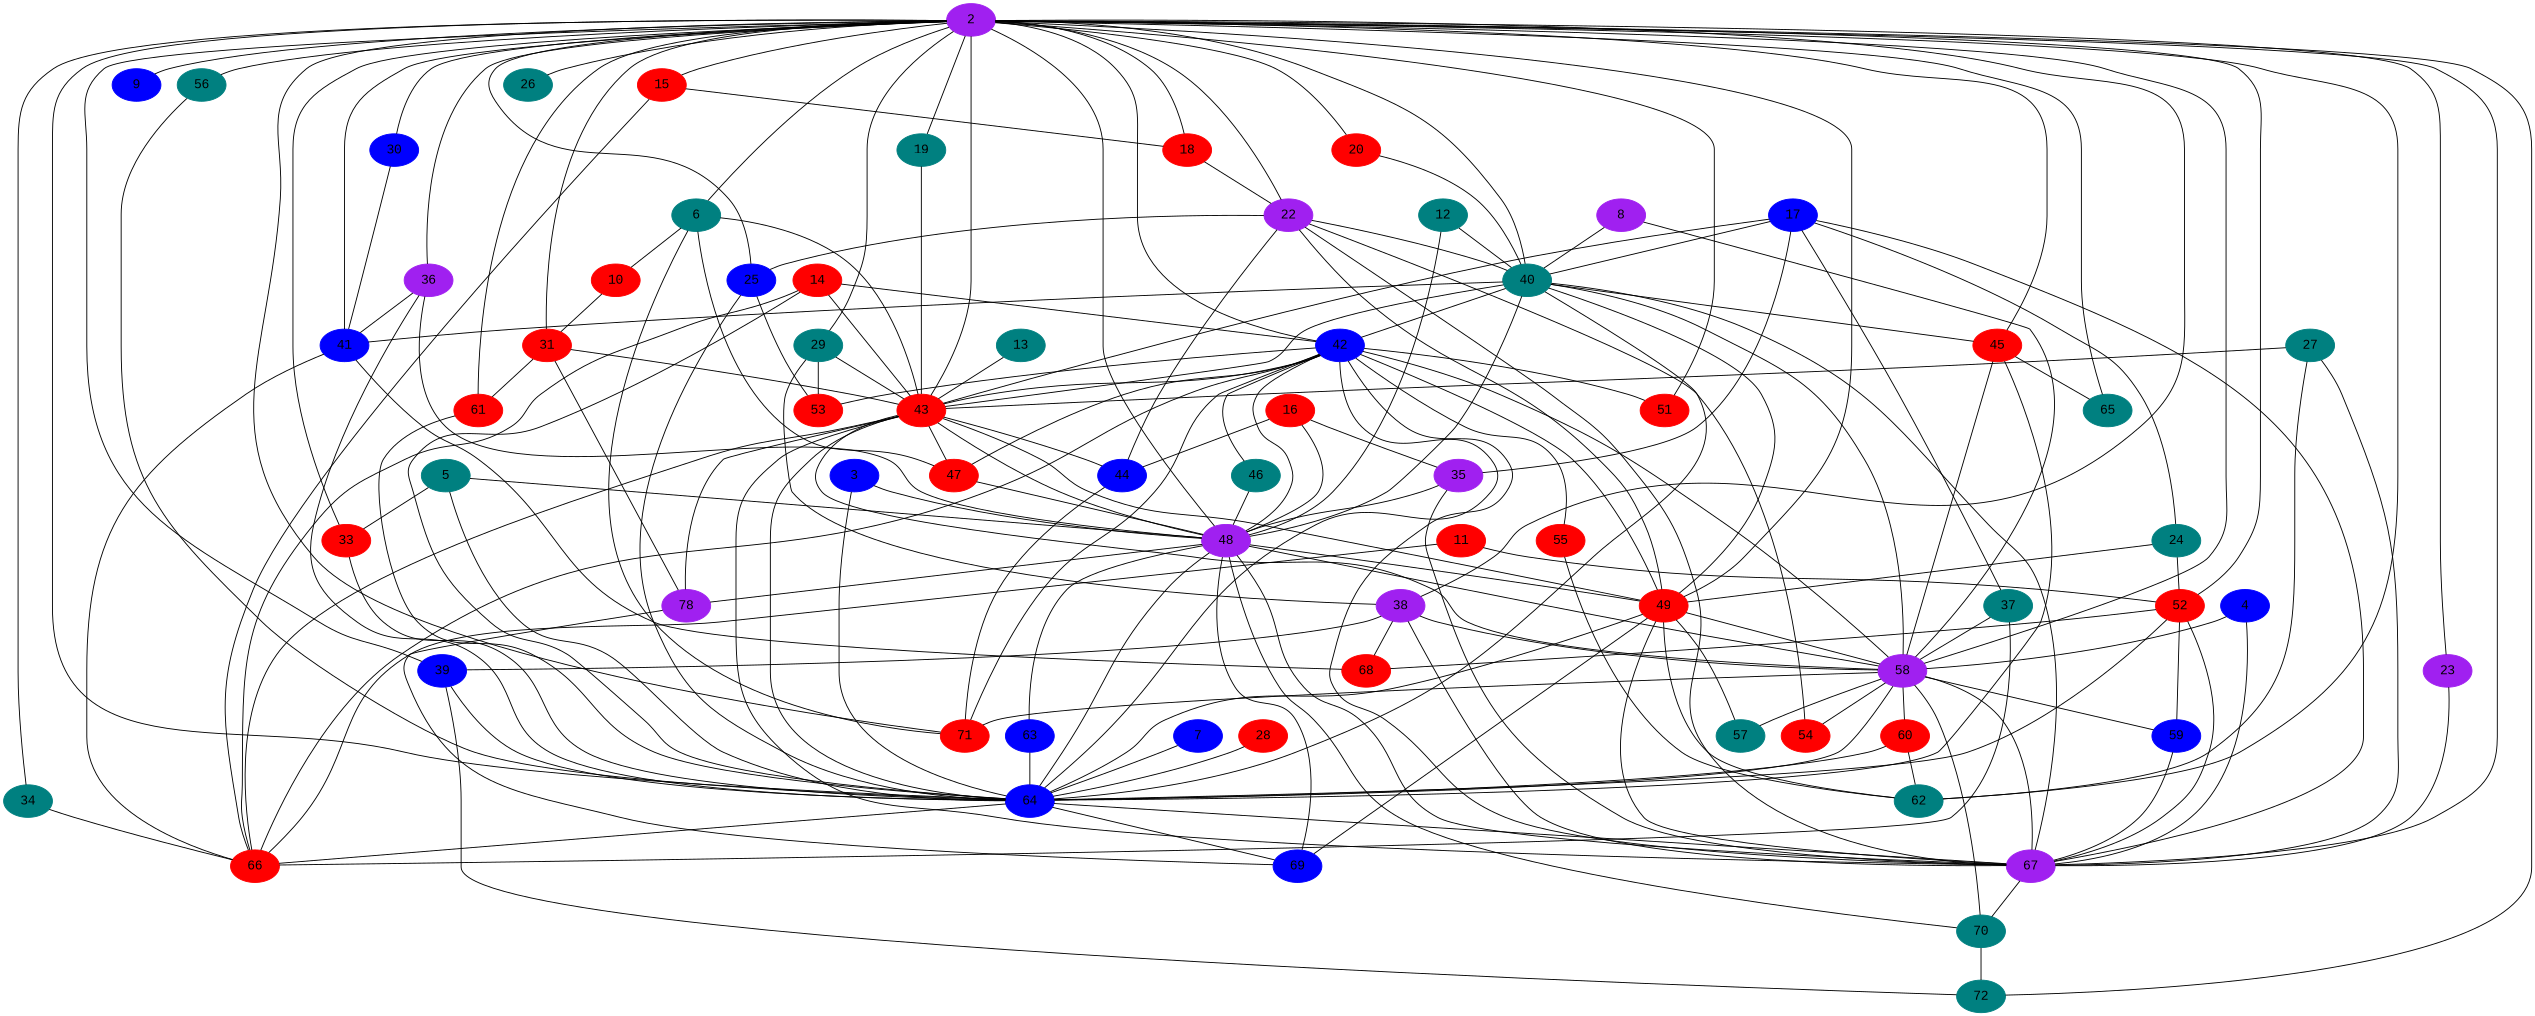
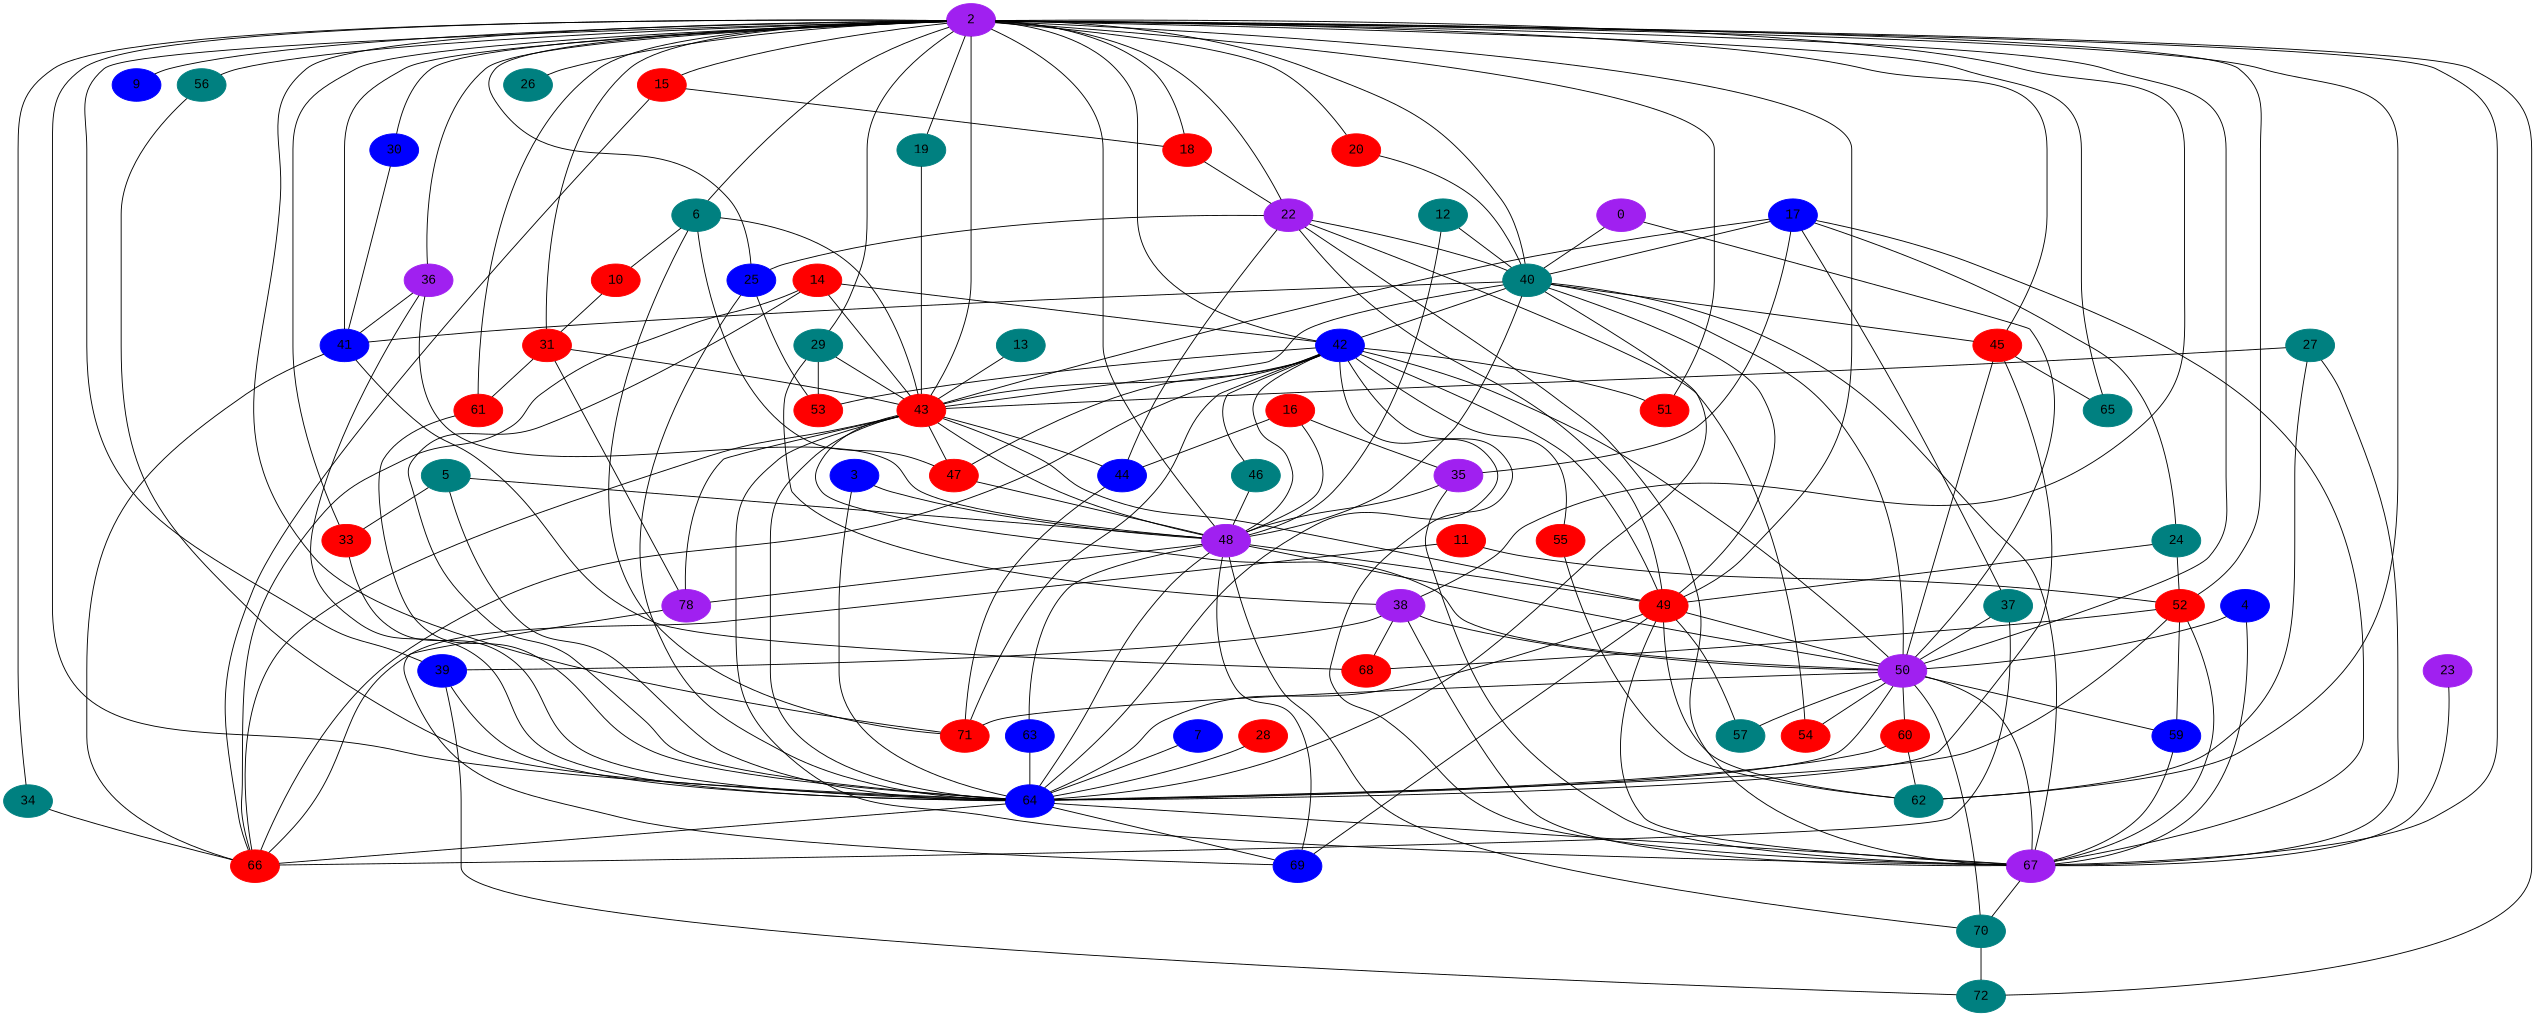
  graph {
    fontname="Liberation Mono"
    node [color=red fontname="Liberation Mono" style=filled]
    edge [fontname="Liberation Mono" weight=1.0]
    64 [color=blue]
    67 [color=purple]
    66
    69 [color=blue]
    2 [color=purple]
    6 [color=teal]
    9 [color=blue]
    15
    18
    19 [color=teal]
    20
    22 [color=purple]
    23 [color=purple]
    25 [color=blue]
    26 [color=teal]
    29 [color=teal]
    30 [color=blue]
    31
    33
    34 [color=teal]
    36 [color=purple]
    38 [color=purple]
    39 [color=blue]
    40 [color=teal]
    41 [color=blue]
    42 [color=blue]
    43
    45
    48 [color=purple]
    49
-   50 [color=purple label=58]
+   50 [color=purple]
    51
    52
    56 [color=teal]
    61
    62 [color=teal]
    65 [color=teal]
    71
    72 [color=teal]
    10
    47
    44 [color=blue]
    54
    53
    n45 [color=purple label=78]
    68
    46 [color=teal]
    55
    63 [color=blue]
    70 [color=teal]
    57 [color=teal]
    59 [color=blue]
    60
    3 [color=blue]
    4 [color=blue]
    5 [color=teal]
    7 [color=blue]
-   8 [color=purple]
+   8 [color=purple label=0]
    11
    12 [color=teal]
    13 [color=teal]
    14
    16
    35 [color=purple]
    17 [color=blue]
    24 [color=teal]
    37 [color=teal]
    27 [color=teal]
    28
    64 -- 67 [weight=2.0]
    64 -- 66
    64 -- 69
    67 -- 70
    2 -- 64 [weight=2.0]
    2 -- 67 [weight=2.0]
    2 -- 6
    2 -- 9 [weight=2.0]
    2 -- 15
    2 -- 18
    2 -- 19
    2 -- 20
    2 -- 22
-   2 -- 23
    2 -- 25
    2 -- 26
    2 -- 29
    2 -- 30
    2 -- 31 [weight=2.0]
    2 -- 33
    2 -- 34
    2 -- 36
    2 -- 38
    2 -- 39
    2 -- 40 [weight=2.0]
    2 -- 41 [weight=3.0]
    2 -- 42 [weight=2.0]
    2 -- 43 [weight=3.0]
    2 -- 45
    2 -- 48 [weight=2.0]
    2 -- 49 [weight=3.0]
    2 -- 50 [weight=3.0]
    2 -- 51
    2 -- 52
    2 -- 56
    2 -- 61
    2 -- 62
    2 -- 65
    2 -- 71 [weight=2.0]
    2 -- 72
    6 -- 43
    6 -- 71
    6 -- 10
    6 -- 47
    15 -- 66
    15 -- 18
    18 -- 22
    19 -- 43
    20 -- 40
    22 -- 67
    22 -- 25
    22 -- 40
    22 -- 49
    22 -- 44
    22 -- 54
    23 -- 67
    25 -- 64
    25 -- 53
    29 -- 38
    29 -- 43
    29 -- 53
    30 -- 41
    31 -- 43
    31 -- 61
    31 -- n45
    33 -- 64
    34 -- 66
    36 -- 64
    36 -- 41
    36 -- 48
    38 -- 67 [weight=2.0]
    38 -- 39
    38 -- 50
    38 -- 68
    39 -- 64
    39 -- 72
    40 -- 64
    40 -- 67
    40 -- 41
    40 -- 42 [weight=3.0]
    40 -- 43
    40 -- 45
    40 -- 48 [weight=2.0]
    40 -- 49
    40 -- 50
    41 -- 66
    41 -- 68
    42 -- 64 [weight=2.0]
    42 -- 67
    42 -- 66
    42 -- 43
    42 -- 48
    42 -- 49
    42 -- 50
    42 -- 51
    42 -- 71
    42 -- 47
    42 -- 53
    42 -- 46
    42 -- 55
    43 -- 64 [weight=3.0]
    43 -- 67 [weight=2.0]
    43 -- 66 [weight=2.0]
    43 -- 48
    43 -- 49
    43 -- 50
    43 -- 47
    43 -- 44
    43 -- n45
    45 -- 64
    45 -- 50
    45 -- 65
    48 -- 64 [weight=2.0]
-   48 -- 67
    48 -- 69
    48 -- 49
    48 -- 50 [weight=2.0]
    48 -- n45
    48 -- 63
    48 -- 70
    49 -- 64 [weight=2.0]
    49 -- 67
    49 -- 69 [weight=2.0]
    49 -- 50
    49 -- 62
    49 -- 57
    50 -- 64
    50 -- 67
    50 -- 71 [weight=2.0]
    50 -- 54
    50 -- 70
    50 -- 57
    50 -- 59
    50 -- 60
    52 -- 64
    52 -- 67
    52 -- 68
    52 -- 59
    56 -- 64
    61 -- 64
    10 -- 31
    47 -- 48
    44 -- 71
    n45 -- 69
    46 -- 48
    55 -- 62
    63 -- 64 [weight=2.0]
    70 -- 72
    59 -- 67
    60 -- 64
    60 -- 62
    3 -- 64
    3 -- 48
    4 -- 67
    4 -- 50
    5 -- 64
    5 -- 33
    5 -- 48
    7 -- 64
    8 -- 40
    8 -- 50
    11 -- 66
    11 -- 52
    12 -- 40
    12 -- 48
    13 -- 43
    14 -- 64
    14 -- 66
    14 -- 42
    14 -- 43
    16 -- 48
    16 -- 44
    16 -- 35
    35 -- 67
    35 -- 48
    17 -- 67
    17 -- 40
    17 -- 43
    17 -- 35
    17 -- 24
    17 -- 37
    24 -- 49
    24 -- 52
    37 -- 66
    37 -- 50
    27 -- 67
    27 -- 43
    27 -- 62 [weight=2.0]
    28 -- 64
  }
